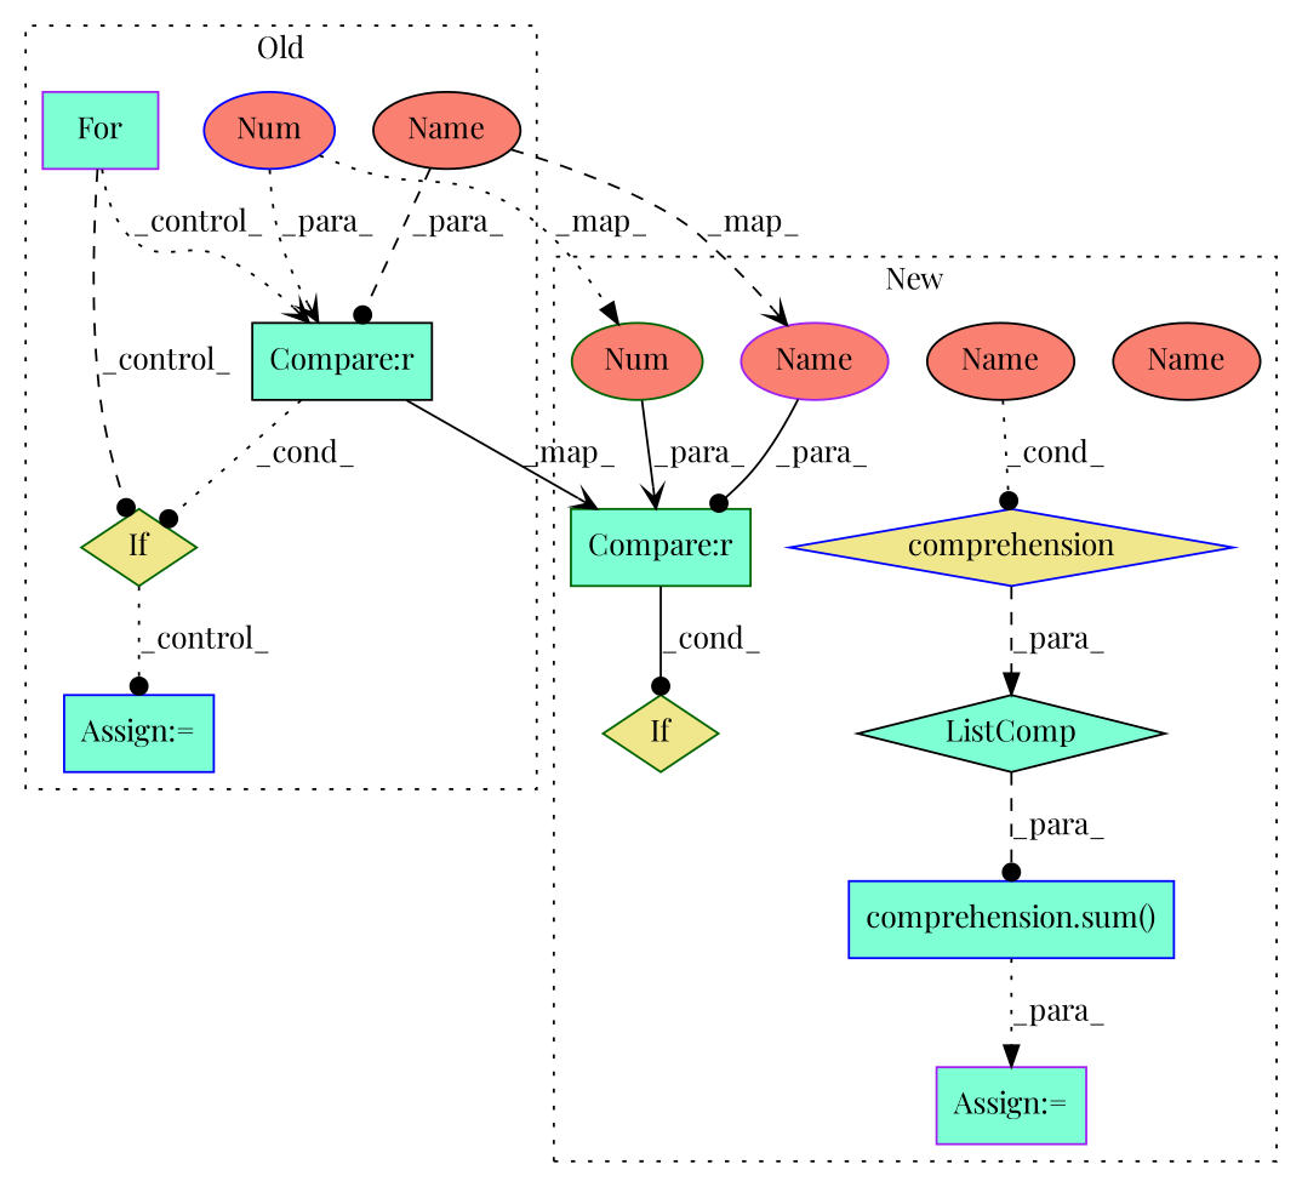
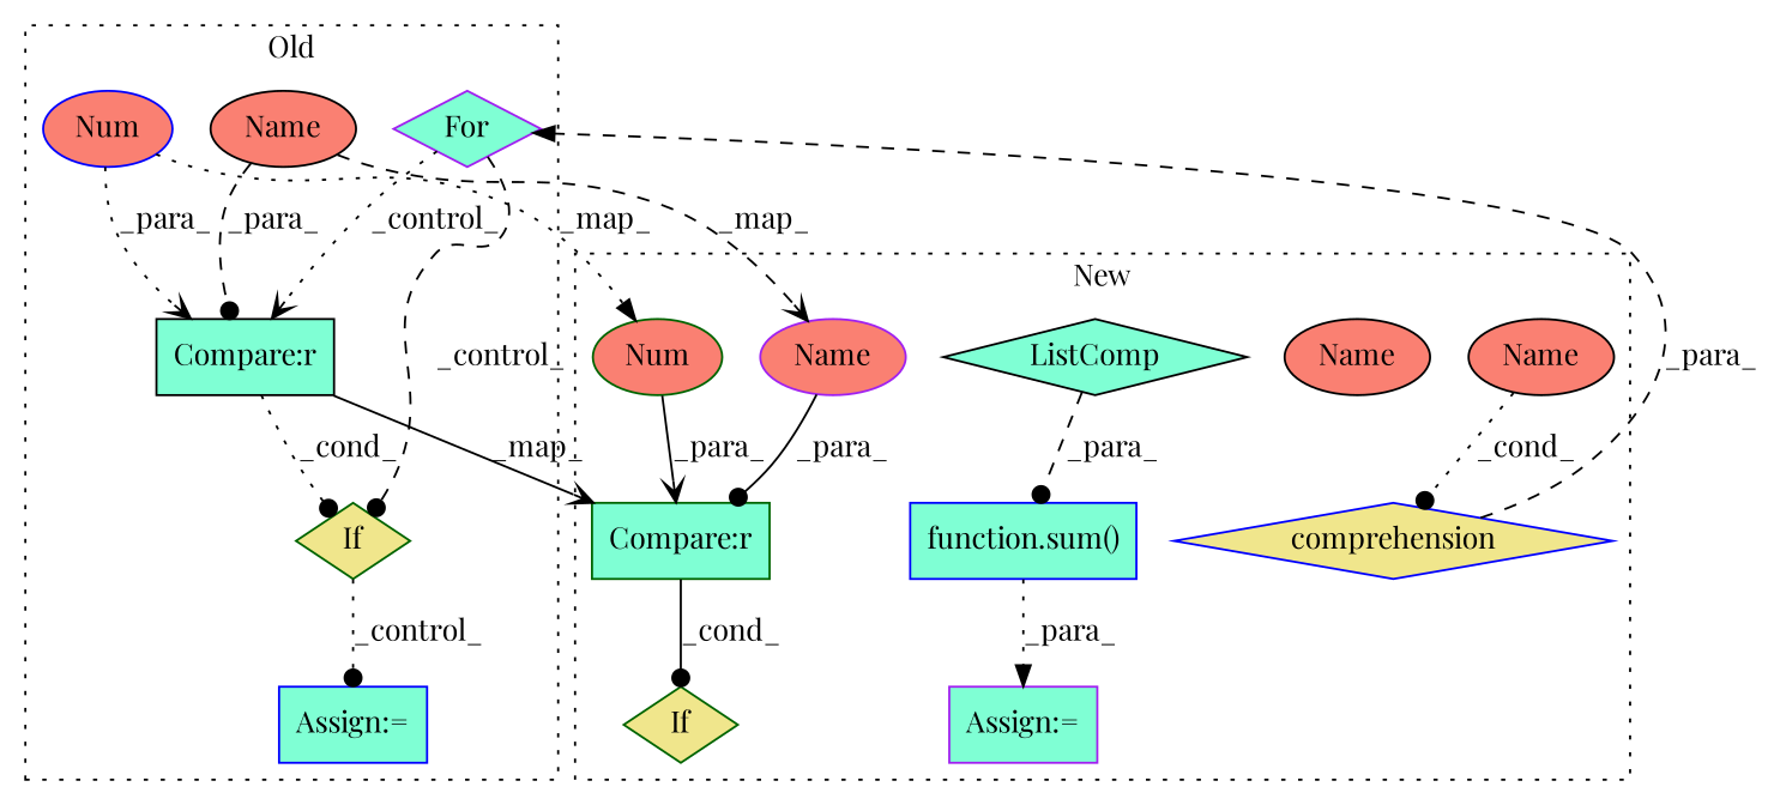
  digraph {
    fontname="Playfair Display"
    node [a=87 color=black fillcolor=aquamarine fontname="Playfair Display" l=1 s=169 shape=ellipse style=filled]
    edge [arrowhead=dot fontname="Playfair Display" style=dotted]
    n1 [a=96 color=darkgreen fillcolor=khaki l="3,18" label=If s="165,173" shape=diamond]
    n2 [a=68 color=blue l=2 label="Assign:=" s=195 shape=box]
-   n3 [a=107 color=purple l="4,14" label=For s="132,151" shape=box]
+   n3 [a=107 color=purple l="4,14" label=For s="132,151" shape=diamond]
    n4 [a=40 l=5 label="Compare:r" s=168 shape=box]
    n5 [a=76 color=blue fillcolor=salmon label=Num s=171]
    n6 [fillcolor=salmon label=Name]
    n7 [a=106 l=30 label=ListComp s=143 shape=diamond]
    n8 [a=45 color=blue fillcolor=khaki l=3 label=comprehension s=146 shape=diamond]
    n9 [a=68 color=purple l=3 label="Assign:=" s=136 shape=box]
-   n10 [a=75 color=blue l="4,1" label="comprehension.sum()" s="139,173" shape=box]
+   n10 [a=75 color=blue l="4,1" label="function.sum()" s="139,173" shape=box]
    n11 [a=40 color=darkgreen l=3 label="Compare:r" shape=box]
    n12 [a=96 color=darkgreen fillcolor=khaki l=3 label=If shape=diamond]
    n13 [fillcolor=salmon label=Name s=144]
    n14 [a=76 color=darkgreen fillcolor=salmon label=Num s=171]
    n15 [fillcolor=salmon label=Name s=144]
    n16 [color=purple fillcolor=salmon label=Name]
    subgraph cluster_1 {
      label=Old
      style=dotted
      n1
      n2
      n3
      n4
      n5
      n6
    }
    subgraph cluster_2 {
      label=New
      style=dotted
      n7
      n8
      n9
      n10
      n11
      n12
      n13
      n14
      n15
      n16
    }
    n1 -> n2 [label=_control_]
    n3 -> n1 [label=_control_ style=dashed]
    n3 -> n4 [arrowhead=vee label=_control_]
    n4 -> n1 [label=_cond_]
    n4 -> n11 [arrowhead=vee label=_map_ style=solid]
    n5 -> n4 [arrowhead=vee label=_para_]
    n5 -> n14 [arrowhead=normal label=_map_]
    n6 -> n4 [label=_para_ style=dashed]
    n6 -> n16 [arrowhead=vee label=_map_ style=dashed]
    n7 -> n10 [label=_para_ style=dashed]
-   n8 -> n7 [arrowhead=normal label=_para_ style=dashed]
+   n8 -> n3 [arrowhead=normal label=_para_ style=dashed]
    n10 -> n9 [arrowhead=normal label=_para_]
    n11 -> n12 [label=_cond_ style=solid]
    n14 -> n11 [arrowhead=vee label=_para_ style=solid]
    n15 -> n8 [label=_cond_]
    n16 -> n11 [label=_para_ style=solid]
  }
